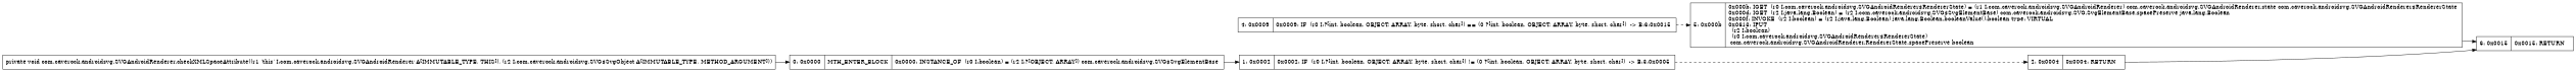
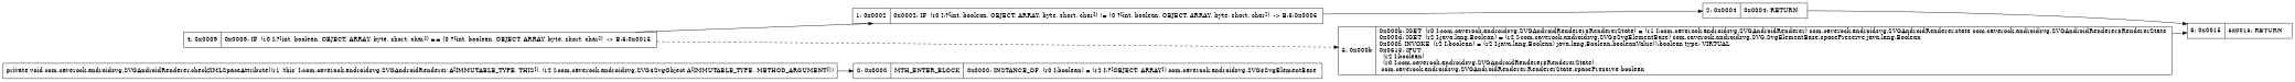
  digraph {
    rankdir=LR
    node [shape=record]
    n1 [label="{0\:\ 0x0000|MTH_ENTER_BLOCK\l|0x0000: INSTANCE_OF  (r0 I:boolean) = (r2 I:?[OBJECT, ARRAY]) com.caverock.androidsvg.SVG$SvgElementBase \l}"]
    n2 [label="{1\:\ 0x0002|0x0002: IF  (r0 I:?[int, boolean, OBJECT, ARRAY, byte, short, char]) != (0 ?[int, boolean, OBJECT, ARRAY, byte, short, char])  \-\> B:3:0x0005 \l}"]
    n3 [label="{2\:\ 0x0004|0x0004: RETURN   \l}"]
-   n4 [label="{6\:\ 0x0015|0x0015: RETURN   \l}"]
+   n4 [label="{6\:\ 0x0015|5x0015: RETURN   \l}"]
    n5 [label="{4\:\ 0x0009|0x0009: IF  (r0 I:?[int, boolean, OBJECT, ARRAY, byte, short, char]) == (0 ?[int, boolean, OBJECT, ARRAY, byte, short, char])  \-\> B:6:0x0015 \l}"]
    n6 [label="{5\:\ 0x000b|0x000b: IGET  (r0 I:com.caverock.androidsvg.SVGAndroidRenderer$RendererState) = (r1 I:com.caverock.androidsvg.SVGAndroidRenderer) com.caverock.androidsvg.SVGAndroidRenderer.state com.caverock.androidsvg.SVGAndroidRenderer$RendererState \l0x000d: IGET  (r2 I:java.lang.Boolean) = (r2 I:com.caverock.androidsvg.SVG$SvgElementBase) com.caverock.androidsvg.SVG.SvgElementBase.spacePreserve java.lang.Boolean \l0x000f: INVOKE  (r2 I:boolean) = (r2 I:java.lang.Boolean) java.lang.Boolean.booleanValue():boolean type: VIRTUAL \l0x0613: IPUT  \l  (r2 I:boolean)\l  (r0 I:com.caverock.androidsvg.SVGAndroidRenderer$RendererState)\l com.caverock.androidsvg.SVGAndroidRenderer.RendererState.spacePreserve boolean \l}"]
    n7 [label="{private void com.caverock.androidsvg.SVGAndroidRenderer.checkXMLSpaceAttribute((r1 'this' I:com.caverock.androidsvg.SVGAndroidRenderer A[IMMUTABLE_TYPE, THIS]), (r2 I:com.caverock.androidsvg.SVG$SvgObject A[IMMUTABLE_TYPE, METHOD_ARGUMENT])) }"]
-   n1 -> n2
-   n2 -> n3 [style=dashed]
+   n5 -> n2
+   n2 -> n3 [style=solid]
    n3 -> n4
    n5 -> n6 [style=dashed]
    n6 -> n4
    n7 -> n1
  }
